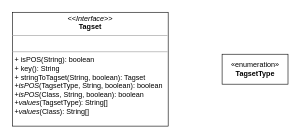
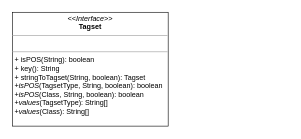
  <mxCell id="0" />
  <mxCell id="1" parent="0" />
  <mxCell id="2" value="&lt;p style=&quot;margin: 0px ; margin-top: 4px ; text-align: center&quot;&gt;&lt;i&gt;&amp;lt;&amp;lt;Interface&amp;gt;&amp;gt;&lt;/i&gt;&lt;br&gt;&lt;b&gt;Tagset&lt;/b&gt;&lt;/p&gt;&lt;hr size=&quot;1&quot;&gt;&lt;p style=&quot;margin: 0px ; margin-left: 4px&quot;&gt;&lt;br&gt;&lt;/p&gt;&lt;hr size=&quot;1&quot;&gt;&lt;p style=&quot;margin: 0px ; margin-left: 4px&quot;&gt;+ isPOS(String): boolean&lt;br&gt;+ key(): String&lt;/p&gt;&lt;p style=&quot;margin: 0px ; margin-left: 4px&quot;&gt;+ stringToTagset(String, boolean): Tagset&lt;/p&gt;&lt;p style=&quot;margin: 0px ; margin-left: 4px&quot;&gt;+&lt;i&gt;isPOS&lt;/i&gt;(TagsetType, String, boolean): boolean&lt;/p&gt;&lt;p style=&quot;margin: 0px ; margin-left: 4px&quot;&gt;+&lt;i&gt;isPOS&lt;/i&gt;(Class, String, boolean): boolean&lt;/p&gt;&lt;p style=&quot;margin: 0px ; margin-left: 4px&quot;&gt;+&lt;i&gt;values&lt;/i&gt;(TagsetType): String[]&lt;/p&gt;&lt;p style=&quot;margin: 0px ; margin-left: 4px&quot;&gt;+&lt;i&gt;values&lt;/i&gt;(Class): String[]&lt;br&gt;&lt;/p&gt;" style="verticalAlign=top;align=left;overflow=fill;fontSize=12;fontFamily=Helvetica;html=1;" vertex="1" parent="1"><mxGeometry x="20" y="20" width="260" height="190" as="geometry" /></mxCell>
- <mxCell id="3" value="«enumeration»&lt;br&gt;&lt;b&gt;TagsetType&lt;/b&gt;" style="html=1;" vertex="1" parent="1"><mxGeometry x="370" y="90" width="110" height="50" as="geometry" /></mxCell>
